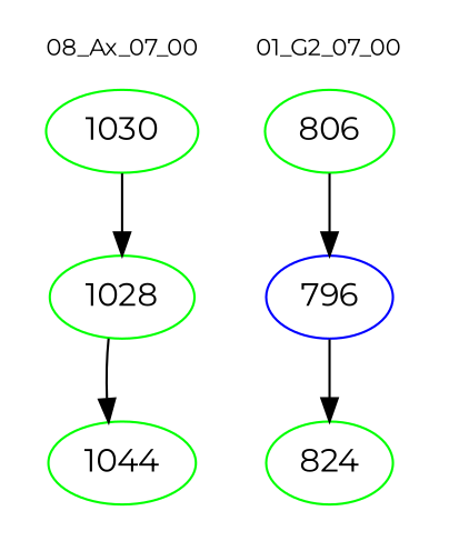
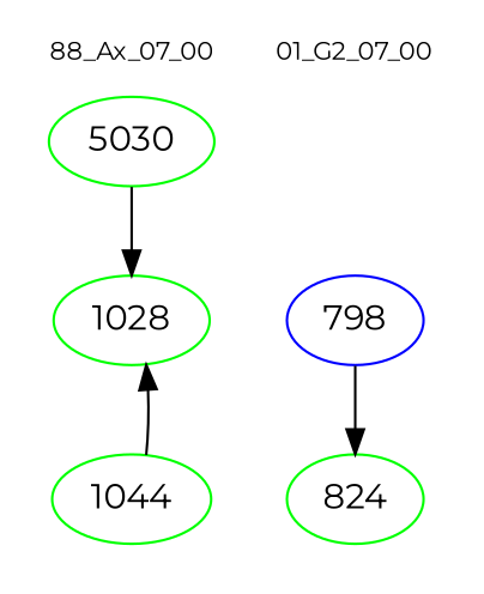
  digraph {
    fontname=Montserrat
    node [color=green fontname=Montserrat]
    edge [color=black fontname=Montserrat]
-   n1 [label=1030]
+   n1 [label=5030]
    n2 [label=1028]
    n3 [label=1044]
-   n4 [label=806]
-   n5 [color=blue label=796]
+   n5 [color=blue label=798]
    n6 [label=824]
    subgraph cluster_1 {
      color=white
      fontsize=10
-     label="08_Ax_07_00"
+     label="88_Ax_07_00"
      n1
      n2
      n3
    }
    subgraph cluster_2 {
      color=white
      fontsize=10
      label="01_G2_07_00"
-     n4
      n5
      n6
    }
    n1 -> n2
-   n2 -> n3
-   n4 -> n5
+   n3 -> n2
    n5 -> n6
  }
